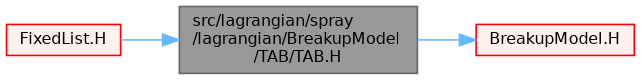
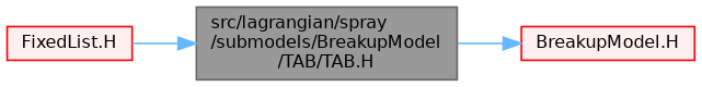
  digraph {
    rankdir=LR
    node [color=red fillcolor="#FFF0F0" fontname=Helvetica fontsize=10 shape=box style=filled]
    edge [color=steelblue1 fontname=Helvetica fontsize=10 labelfontname=Helvetica labelfontsize=10 style=solid]
-   n1 [color=gray40 fillcolor=grey60 fontcolor=black height=0.2 label="src/lagrangian/spray\l/lagrangian/BreakupModel\l/TAB/TAB.H" width=0.4]
+   n1 [color=gray40 fillcolor=grey60 fontcolor=black height=0.2 label="src/lagrangian/spray\l/submodels/BreakupModel\l/TAB/TAB.H" width=0.4]
    n2 [height=0.2 label="BreakupModel.H" width=0.4]
    n3 [height=0.2 label="FixedList.H" width=0.4]
    n1 -> n2
    n3 -> n1
  }
